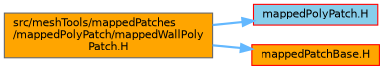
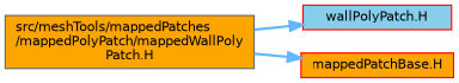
  digraph {
    rankdir=LR
    node [color=red fillcolor=orange fontname=Helvetica fontsize=10 shape=box style=filled]
    edge [color=steelblue1 fontname=Helvetica fontsize=10 labelfontname=Helvetica labelfontsize=10 style=bold]
    n1 [color=gray40 fontcolor=black height=0.2 label="src/meshTools/mappedPatches\l/mappedPolyPatch/mappedWallPoly\lPatch.H" width=0.4]
-   n2 [fillcolor=skyblue height=0.2 label="mappedPolyPatch.H" width=0.4]
+   n2 [fillcolor=skyblue height=0.2 label="wallPolyPatch.H" width=0.4]
    n3 [height=0.2 label="mappedPatchBase.H" width=0.4]
    n1 -> n2
    n1 -> n3
  }
